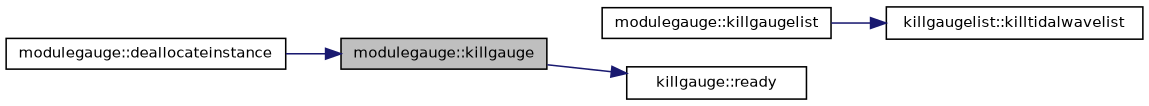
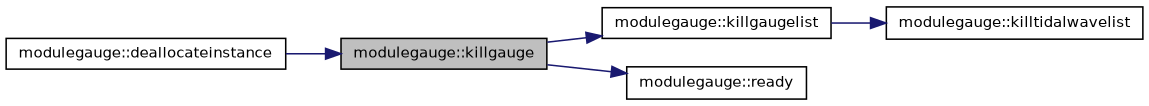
  digraph {
    rankdir=LR
    node [color=black fillcolor=white fontname=Helvetica fontsize=10 shape=record style=filled]
    edge [color=midnightblue fontname=Helvetica fontsize=10 labelfontname=Helvetica labelfontsize=10 style=solid]
    n1 [fillcolor=grey75 fontcolor=black height=0.2 label="modulegauge::killgauge" width=0.4]
    n2 [height=0.2 label="modulegauge::killgaugelist" width=0.4]
-   n3 [height=0.2 label="killgauge::ready" width=0.4]
+   n3 [height=0.2 label="modulegauge::ready" width=0.4]
    n4 [height=0.2 label="modulegauge::deallocateinstance" width=0.4]
-   n5 [height=0.2 label="killgaugelist::killtidalwavelist" width=0.4]
+   n5 [height=0.2 label="modulegauge::killtidalwavelist" width=0.4]
+   n1 -> n2
    n1 -> n3
    n2 -> n5
    n4 -> n1
  }
